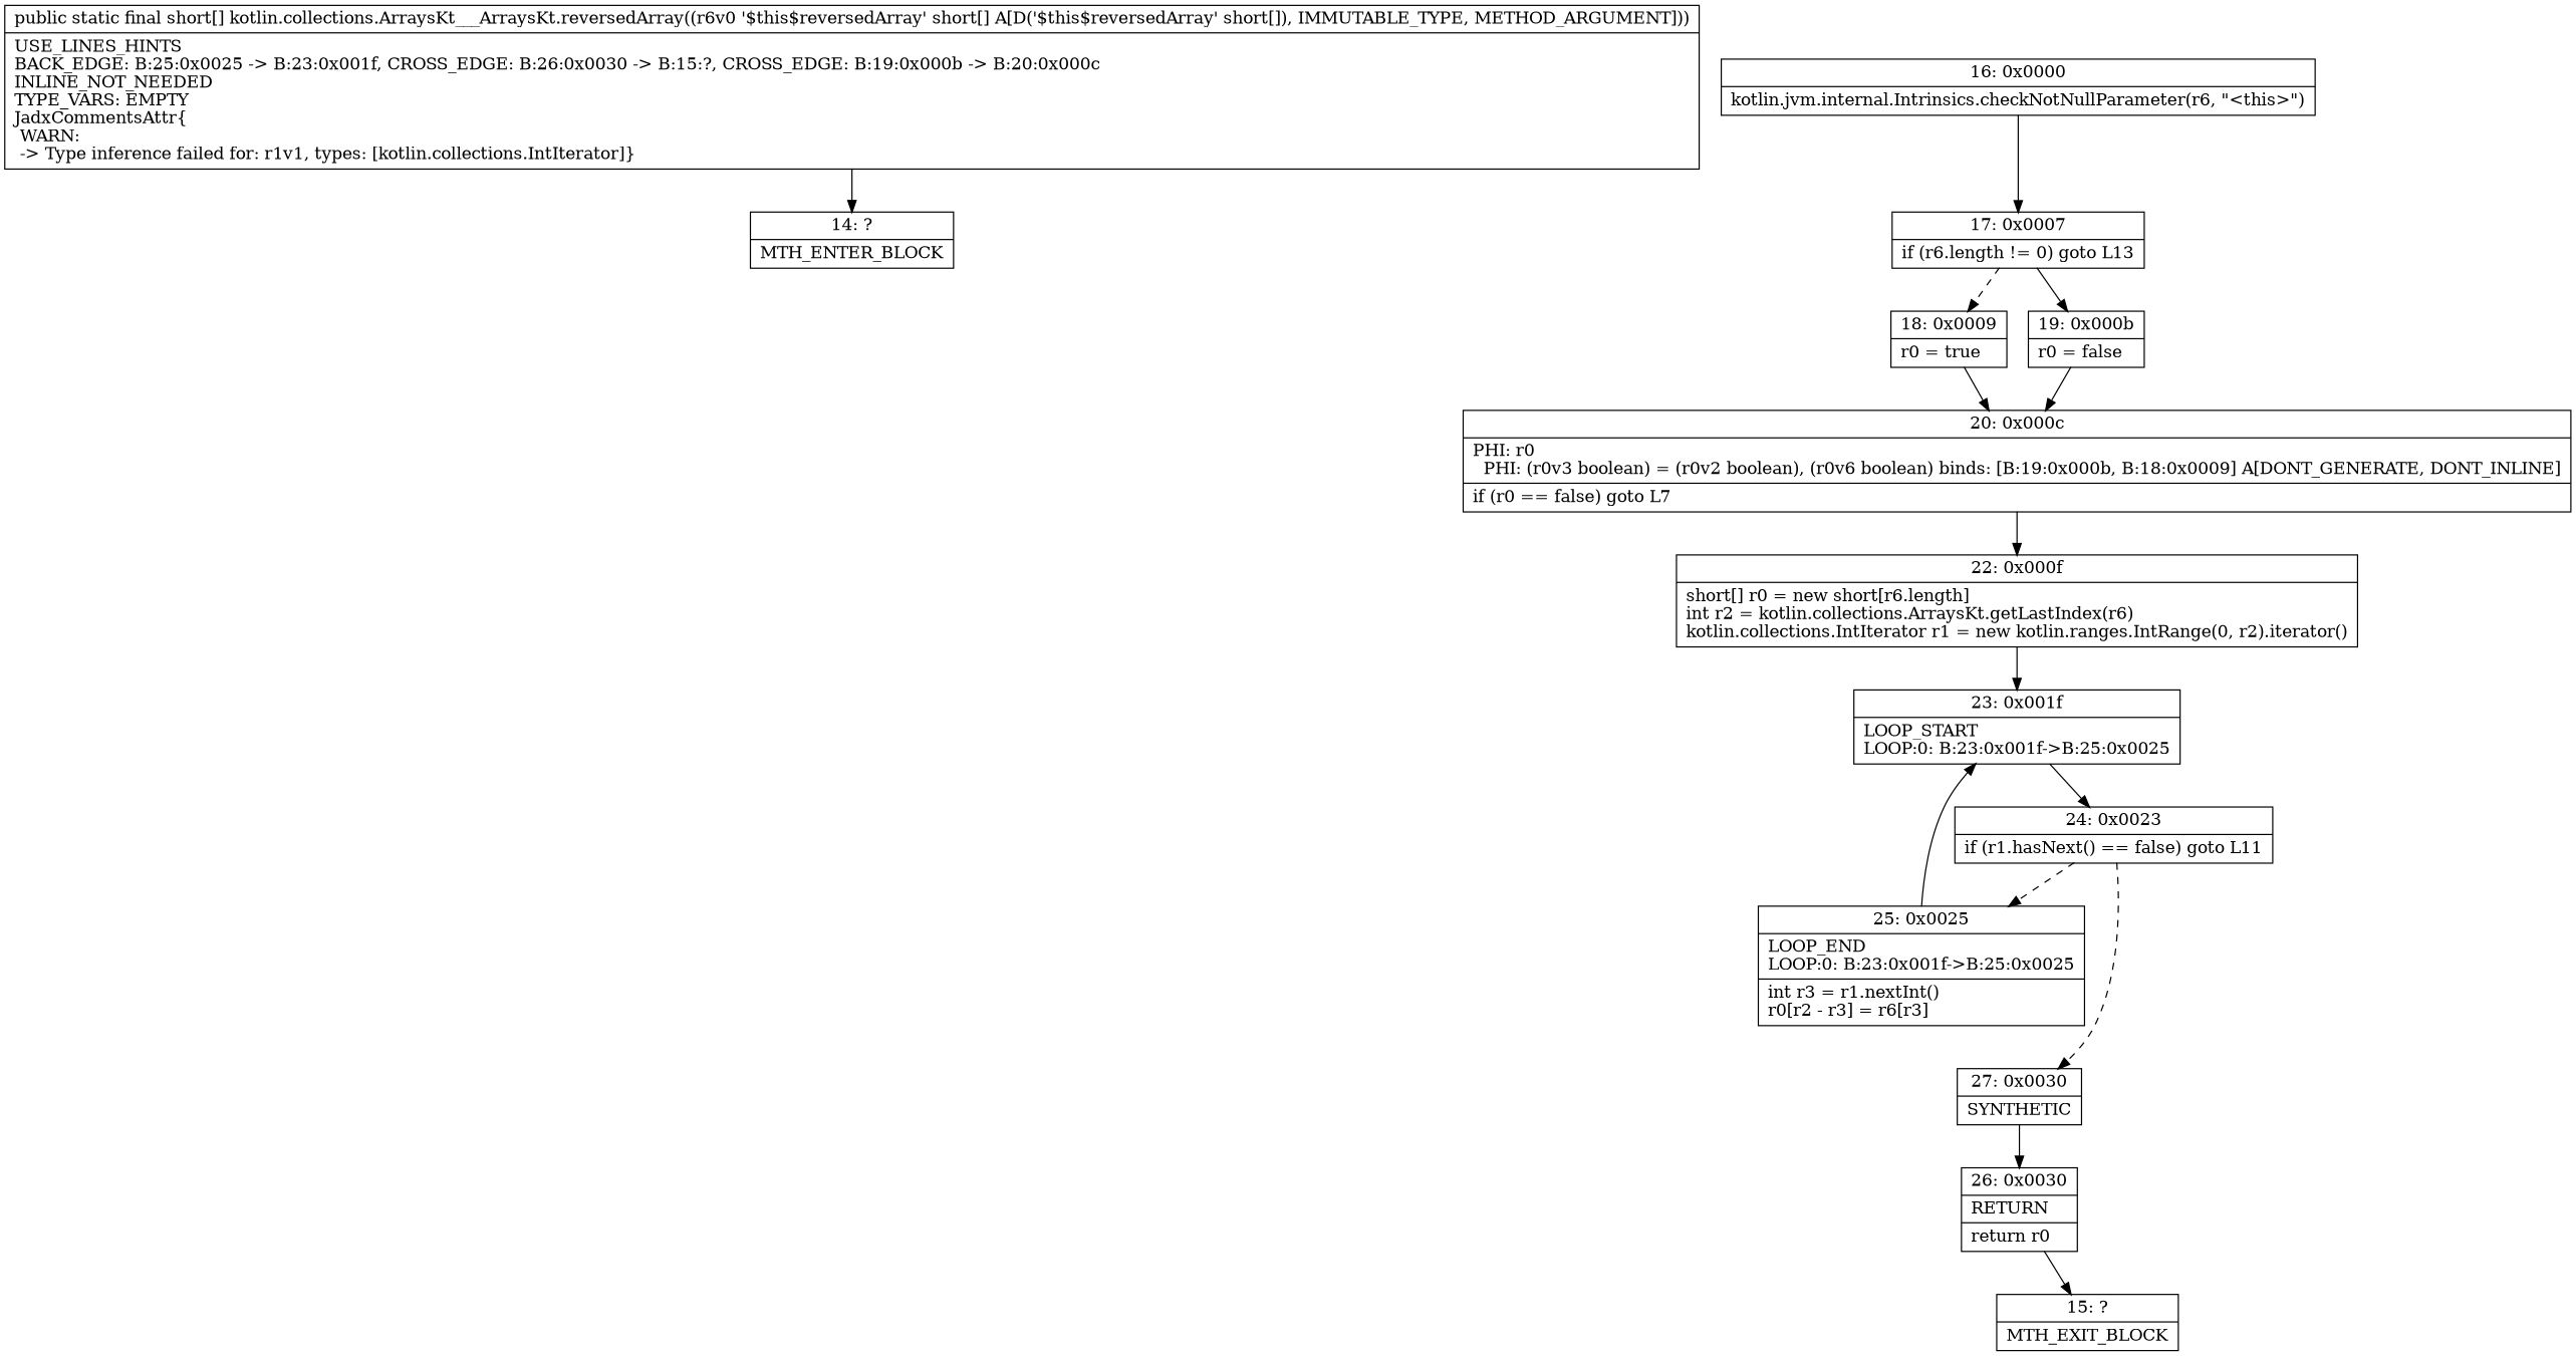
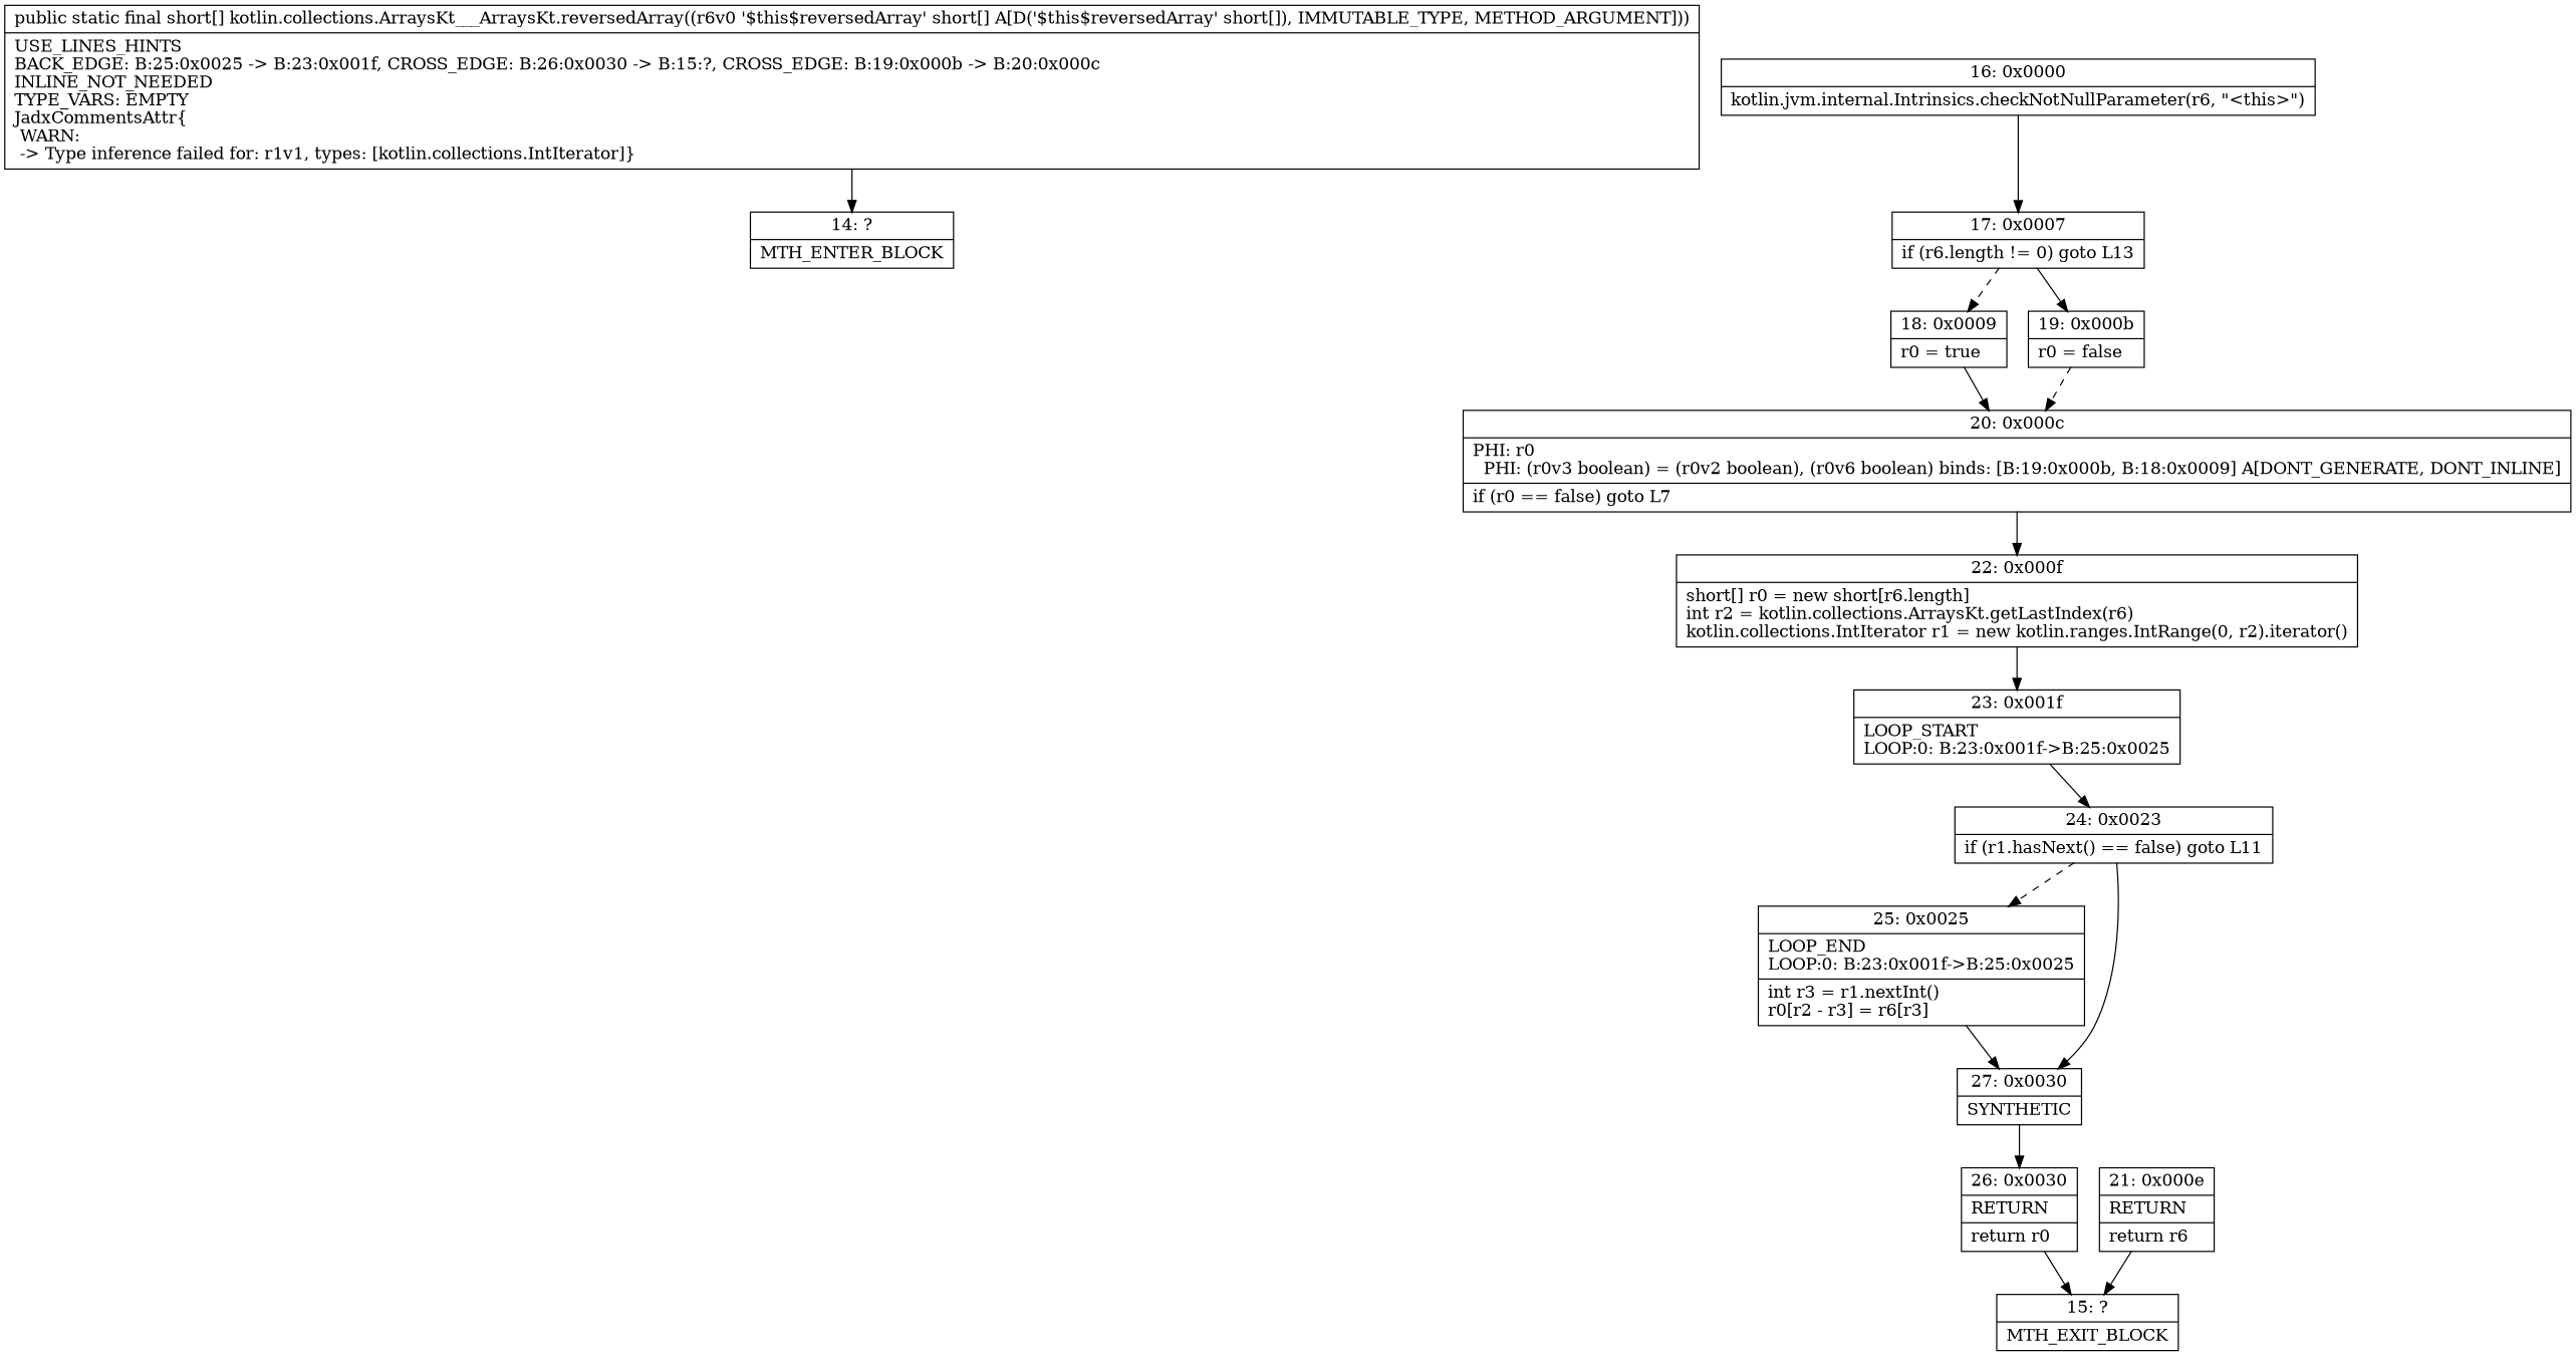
  digraph {
    node [shape=record]
    n1 [label="{14\:\ ?|MTH_ENTER_BLOCK\l}"]
    n2 [label="{16\:\ 0x0000|kotlin.jvm.internal.Intrinsics.checkNotNullParameter(r6, \"\<this\>\")\l}"]
    n3 [label="{17\:\ 0x0007|if (r6.length != 0) goto L13\l}"]
    n4 [label="{18\:\ 0x0009|r0 = true\l}"]
    n5 [label="{19\:\ 0x000b|r0 = false\l}"]
    n6 [label="{20\:\ 0x000c|PHI: r0 \l  PHI: (r0v3 boolean) = (r0v2 boolean), (r0v6 boolean) binds: [B:19:0x000b, B:18:0x0009] A[DONT_GENERATE, DONT_INLINE]\l|if (r0 == false) goto L7\l}"]
    n7 [label="{22\:\ 0x000f|short[] r0 = new short[r6.length]\lint r2 = kotlin.collections.ArraysKt.getLastIndex(r6)\lkotlin.collections.IntIterator r1 = new kotlin.ranges.IntRange(0, r2).iterator()\l}"]
+   n8 [label="{21\:\ 0x000e|RETURN\l|return r6\l}"]
    n9 [label="{15\:\ ?|MTH_EXIT_BLOCK\l}"]
    n10 [label="{23\:\ 0x001f|LOOP_START\lLOOP:0: B:23:0x001f\-\>B:25:0x0025\l}"]
    n11 [label="{24\:\ 0x0023|if (r1.hasNext() == false) goto L11\l}"]
    n12 [label="{25\:\ 0x0025|LOOP_END\lLOOP:0: B:23:0x001f\-\>B:25:0x0025\l|int r3 = r1.nextInt()\lr0[r2 \- r3] = r6[r3]\l}"]
    n13 [label="{27\:\ 0x0030|SYNTHETIC\l}"]
    n14 [label="{26\:\ 0x0030|RETURN\l|return r0\l}"]
    n15 [label="{public static final short[] kotlin.collections.ArraysKt___ArraysKt.reversedArray((r6v0 '$this$reversedArray' short[] A[D('$this$reversedArray' short[]), IMMUTABLE_TYPE, METHOD_ARGUMENT]))  | USE_LINES_HINTS\lBACK_EDGE: B:25:0x0025 \-\> B:23:0x001f, CROSS_EDGE: B:26:0x0030 \-\> B:15:?, CROSS_EDGE: B:19:0x000b \-\> B:20:0x000c\lINLINE_NOT_NEEDED\lTYPE_VARS: EMPTY\lJadxCommentsAttr\{\l WARN: \l \-\> Type inference failed for: r1v1, types: [kotlin.collections.IntIterator]\}\l}"]
    n2 -> n3
    n3 -> n4 [style=dashed]
    n3 -> n5
    n4 -> n6
-   n5 -> n6
+   n5 -> n6 [style=dashed]
    n6 -> n7
    n7 -> n10
+   n8 -> n9
    n10 -> n11
    n11 -> n12 [style=dashed]
-   n11 -> n13 [style=dashed]
-   n12 -> n10
+   n11 -> n13
+   n12 -> n13
    n13 -> n14
    n14 -> n9
    n15 -> n1
  }
